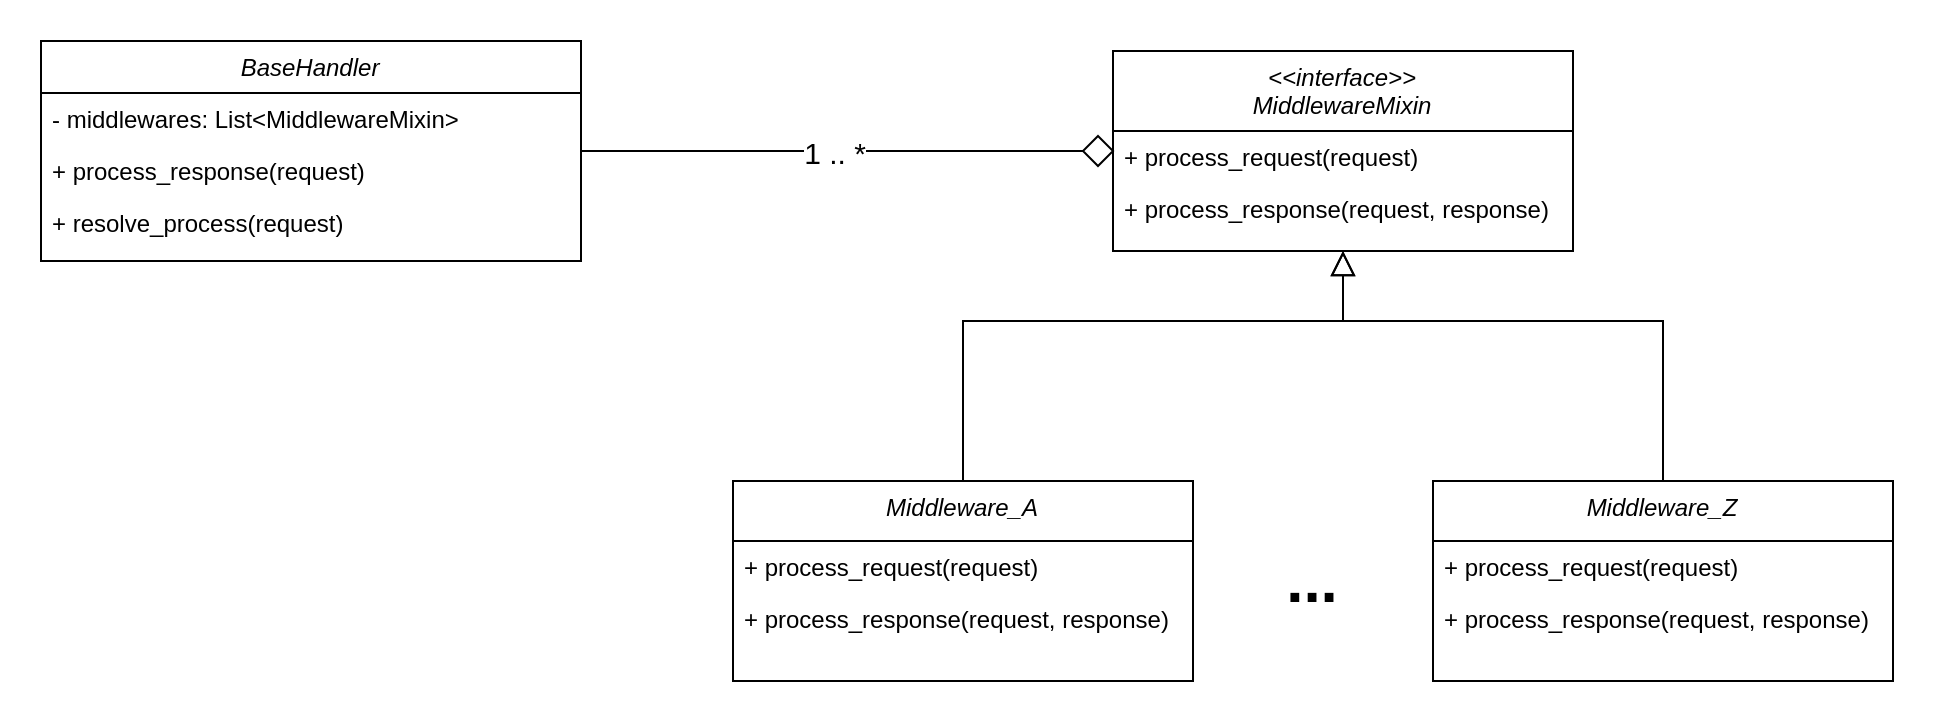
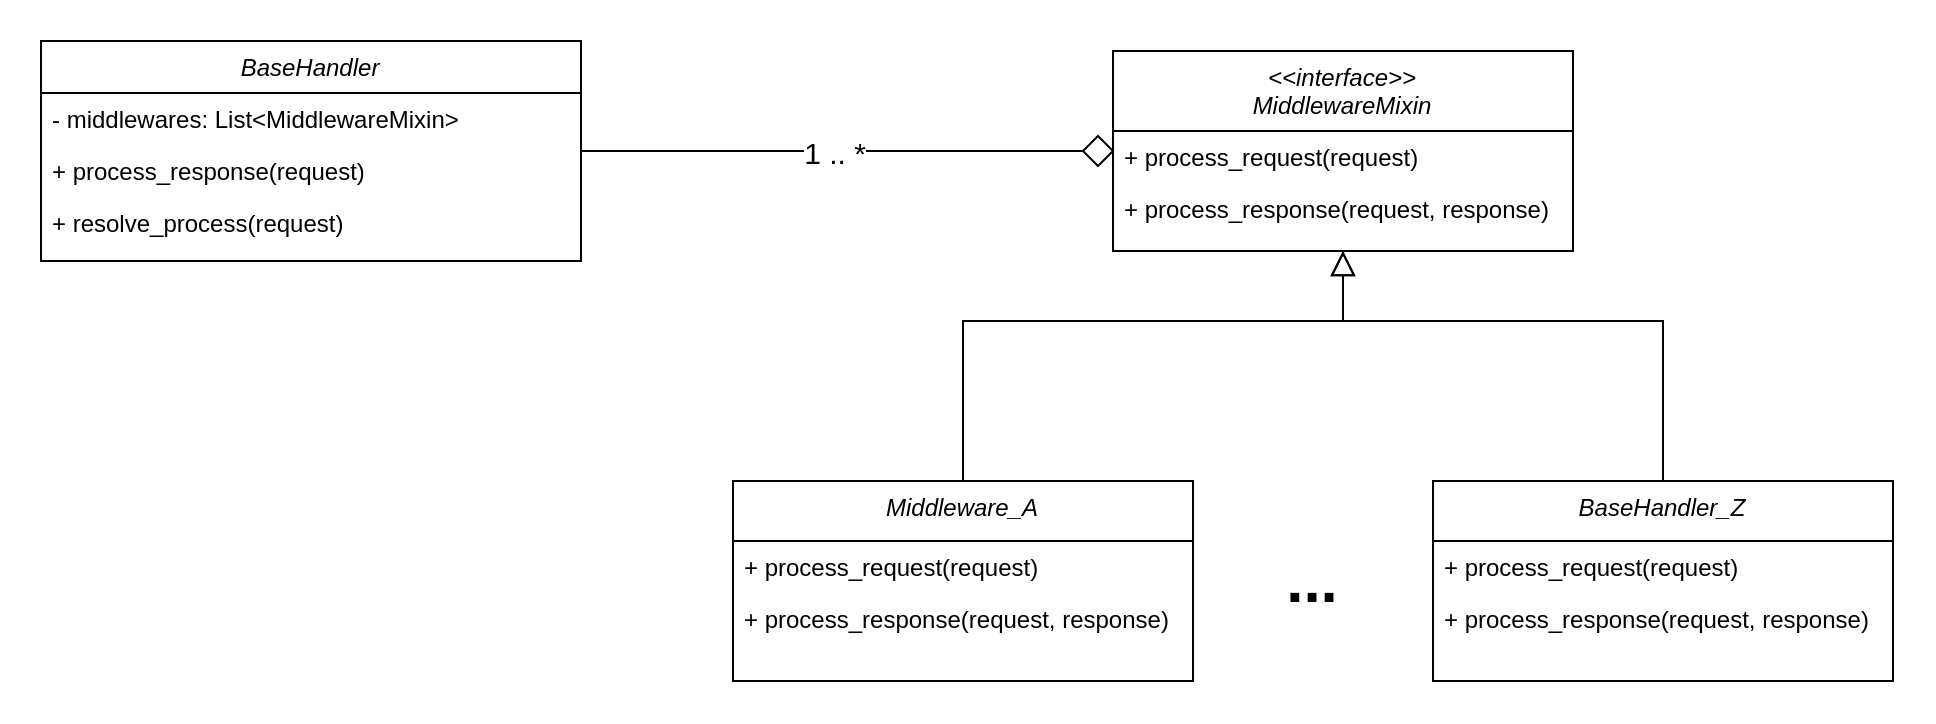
  <mxCell id="0" />
  <mxCell id="1" parent="0" />
  <mxCell id="2" style="edgeStyle=orthogonalEdgeStyle;rounded=0;orthogonalLoop=1;jettySize=auto;html=1;fontSize=30;endArrow=none;endFill=0;strokeWidth=1;jumpSize=6;entryX=0;entryY=0.5;entryDx=0;entryDy=0;" edge="1" parent="1" source="4" target="20"><mxGeometry relative="1" as="geometry"><Array as="points"><mxPoint x="406" y="75" /><mxPoint x="406" y="75" /></Array></mxGeometry></mxCell>
  <mxCell id="3" value="1 .. *" style="edgeLabel;html=1;align=center;verticalAlign=middle;resizable=0;points=[];fontSize=15;" vertex="1" connectable="0" parent="2"><mxGeometry x="0.127" relative="1" as="geometry"><mxPoint x="-15" as="offset" /></mxGeometry></mxCell>
  <mxCell id="4" value="BaseHandler" style="swimlane;fontStyle=2;align=center;verticalAlign=top;childLayout=stackLayout;horizontal=1;startSize=26;horizontalStack=0;resizeParent=1;resizeLast=0;collapsible=1;marginBottom=0;rounded=0;shadow=0;strokeWidth=1;" parent="1" vertex="1"><mxGeometry x="20" y="20" width="270" height="110" as="geometry"><mxRectangle x="230" y="140" width="160" height="26" as="alternateBounds" /></mxGeometry></mxCell>
  <mxCell id="5" value="- middlewares: List&lt;MiddlewareMixin&gt;" style="text;align=left;verticalAlign=top;spacingLeft=4;spacingRight=4;overflow=hidden;rotatable=0;points=[[0,0.5],[1,0.5]];portConstraint=eastwest;" parent="4" vertex="1"><mxGeometry y="26" width="270" height="26" as="geometry" /></mxCell>
  <mxCell id="6" value="+ process_response(request)&#10;" style="text;align=left;verticalAlign=top;spacingLeft=4;spacingRight=4;overflow=hidden;rotatable=0;points=[[0,0.5],[1,0.5]];portConstraint=eastwest;rounded=0;shadow=0;html=0;" parent="4" vertex="1"><mxGeometry y="52" width="270" height="26" as="geometry" /></mxCell>
  <mxCell id="7" value="+ resolve_process(request)" style="text;align=left;verticalAlign=top;spacingLeft=4;spacingRight=4;overflow=hidden;rotatable=0;points=[[0,0.5],[1,0.5]];portConstraint=eastwest;rounded=0;shadow=0;html=0;" parent="4" vertex="1"><mxGeometry y="78" width="270" height="26" as="geometry" /></mxCell>
  <mxCell id="8" value="" style="endArrow=block;endSize=10;endFill=0;shadow=0;strokeWidth=1;rounded=0;edgeStyle=elbowEdgeStyle;elbow=vertical;entryX=0.5;entryY=1;entryDx=0;entryDy=0;exitX=0.5;exitY=0;exitDx=0;exitDy=0;" edge="1" parent="1" source="13" target="10"><mxGeometry width="160" relative="1" as="geometry"><mxPoint x="456" y="240" as="sourcePoint" /><mxPoint x="721" y="120" as="targetPoint" /><Array as="points"><mxPoint x="636" y="160" /></Array></mxGeometry></mxCell>
  <mxCell id="9" value="" style="endArrow=block;endSize=10;endFill=0;shadow=0;strokeWidth=1;rounded=0;edgeStyle=elbowEdgeStyle;elbow=vertical;exitX=0.5;exitY=0;exitDx=0;exitDy=0;entryX=0.5;entryY=1;entryDx=0;entryDy=0;" edge="1" parent="1" source="16" target="10"><mxGeometry width="160" relative="1" as="geometry"><mxPoint x="846" y="240" as="sourcePoint" /><mxPoint x="721" y="120" as="targetPoint" /><Array as="points"><mxPoint x="766" y="160" /></Array></mxGeometry></mxCell>
  <mxCell id="10" value="&lt;&lt;interface&gt;&gt;&#10;MiddlewareMixin" style="swimlane;fontStyle=2;align=center;verticalAlign=top;childLayout=stackLayout;horizontal=1;startSize=40;horizontalStack=0;resizeParent=1;resizeLast=0;collapsible=1;marginBottom=0;rounded=0;shadow=0;strokeWidth=1;" vertex="1" parent="1"><mxGeometry x="556" y="25" width="230" height="100" as="geometry"><mxRectangle x="230" y="140" width="160" height="26" as="alternateBounds" /></mxGeometry></mxCell>
  <mxCell id="11" value="+ process_request(request)&#10;" style="text;align=left;verticalAlign=top;spacingLeft=4;spacingRight=4;overflow=hidden;rotatable=0;points=[[0,0.5],[1,0.5]];portConstraint=eastwest;rounded=0;shadow=0;html=0;" vertex="1" parent="10"><mxGeometry y="40" width="230" height="26" as="geometry" /></mxCell>
  <mxCell id="12" value="+ process_response(request, response)" style="text;align=left;verticalAlign=top;spacingLeft=4;spacingRight=4;overflow=hidden;rotatable=0;points=[[0,0.5],[1,0.5]];portConstraint=eastwest;" vertex="1" parent="10"><mxGeometry y="66" width="230" height="26" as="geometry" /></mxCell>
  <mxCell id="13" value="Middleware_A" style="swimlane;fontStyle=2;align=center;verticalAlign=top;childLayout=stackLayout;horizontal=1;startSize=30;horizontalStack=0;resizeParent=1;resizeLast=0;collapsible=1;marginBottom=0;rounded=0;shadow=0;strokeWidth=1;" vertex="1" parent="1"><mxGeometry x="366" y="240" width="230" height="100" as="geometry"><mxRectangle x="230" y="140" width="160" height="26" as="alternateBounds" /></mxGeometry></mxCell>
  <mxCell id="14" value="+ process_request(request)&#10;" style="text;align=left;verticalAlign=top;spacingLeft=4;spacingRight=4;overflow=hidden;rotatable=0;points=[[0,0.5],[1,0.5]];portConstraint=eastwest;rounded=0;shadow=0;html=0;" vertex="1" parent="13"><mxGeometry y="30" width="230" height="26" as="geometry" /></mxCell>
  <mxCell id="15" value="+ process_response(request, response)" style="text;align=left;verticalAlign=top;spacingLeft=4;spacingRight=4;overflow=hidden;rotatable=0;points=[[0,0.5],[1,0.5]];portConstraint=eastwest;" vertex="1" parent="13"><mxGeometry y="56" width="230" height="26" as="geometry" /></mxCell>
- <mxCell id="16" value="Middleware_Z" style="swimlane;fontStyle=2;align=center;verticalAlign=top;childLayout=stackLayout;horizontal=1;startSize=30;horizontalStack=0;resizeParent=1;resizeLast=0;collapsible=1;marginBottom=0;rounded=0;shadow=0;strokeWidth=1;" vertex="1" parent="1"><mxGeometry x="716" y="240" width="230" height="100" as="geometry"><mxRectangle x="230" y="140" width="160" height="26" as="alternateBounds" /></mxGeometry></mxCell>
+ <mxCell id="16" value="BaseHandler_Z" style="swimlane;fontStyle=2;align=center;verticalAlign=top;childLayout=stackLayout;horizontal=1;startSize=30;horizontalStack=0;resizeParent=1;resizeLast=0;collapsible=1;marginBottom=0;rounded=0;shadow=0;strokeWidth=1;" vertex="1" parent="1"><mxGeometry x="716" y="240" width="230" height="100" as="geometry"><mxRectangle x="230" y="140" width="160" height="26" as="alternateBounds" /></mxGeometry></mxCell>
  <mxCell id="17" value="+ process_request(request)&#10;" style="text;align=left;verticalAlign=top;spacingLeft=4;spacingRight=4;overflow=hidden;rotatable=0;points=[[0,0.5],[1,0.5]];portConstraint=eastwest;rounded=0;shadow=0;html=0;" vertex="1" parent="16"><mxGeometry y="30" width="230" height="26" as="geometry" /></mxCell>
  <mxCell id="18" value="+ process_response(request, response)" style="text;align=left;verticalAlign=top;spacingLeft=4;spacingRight=4;overflow=hidden;rotatable=0;points=[[0,0.5],[1,0.5]];portConstraint=eastwest;" vertex="1" parent="16"><mxGeometry y="56" width="230" height="26" as="geometry" /></mxCell>
  <mxCell id="19" value="&lt;font style=&quot;font-size: 31px;&quot;&gt;...&lt;/font&gt;" style="text;html=1;strokeColor=none;fillColor=none;align=center;verticalAlign=middle;whiteSpace=wrap;rounded=0;fontStyle=1;fontSize=31;" vertex="1" parent="1"><mxGeometry x="636" y="280" width="40" height="20" as="geometry" /></mxCell>
  <mxCell id="20" value="" style="rhombus;whiteSpace=wrap;html=1;fontSize=30;" vertex="1" parent="1"><mxGeometry x="541" y="67.5" width="15" height="15" as="geometry" /></mxCell>
